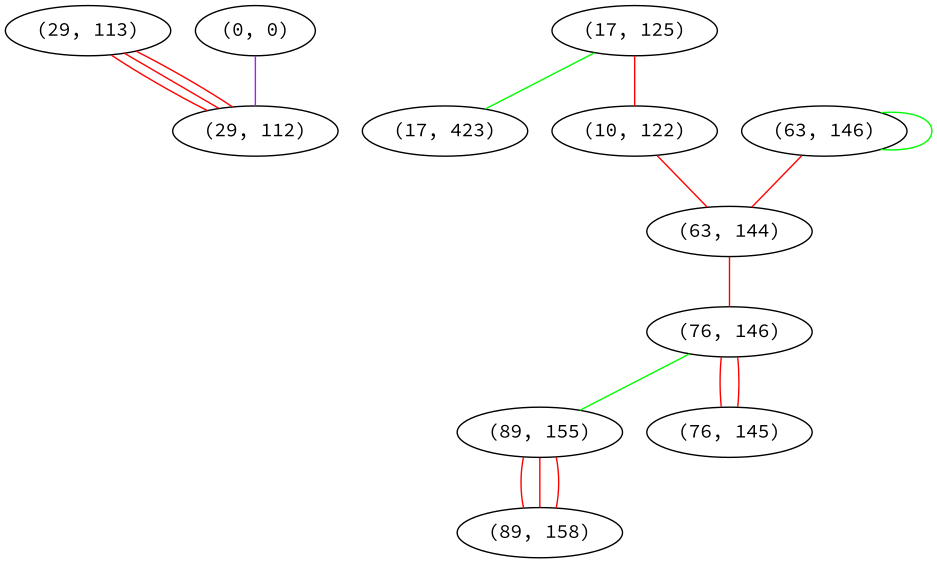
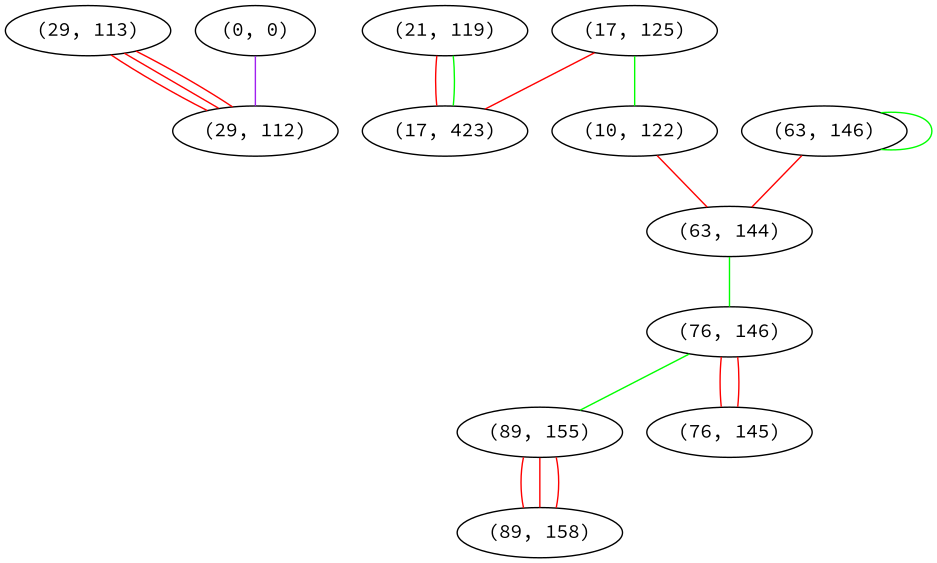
  graph {
    fontname="Source Code Pro"
    node [fontname="Source Code Pro"]
    edge [color=red fontname="Source Code Pro" weight=1]
    "(29, 113)"
    "(29, 112)"
    n3 [label="(17, 423)"]
+   "(21, 119)"
    "(0, 0)"
    "(63, 146)"
    "(63, 144)"
    "(76, 146)"
    "(17, 125)"
    "(10, 122)"
    "(89, 155)"
    "(76, 145)"
    n13 [label="(89, 158)"]
    "(29, 113)" -- "(29, 112)"
    "(29, 113)" -- "(29, 112)"
    "(29, 113)" -- "(29, 112)"
+   "(21, 119)" -- n3
+   "(21, 119)" -- n3 [color=green weight=2]
    "(0, 0)" -- "(29, 112)" [color=purple weight=4]
    "(63, 146)" -- "(63, 146)" [color=green weight=2]
    "(63, 146)" -- "(63, 144)"
-   "(63, 144)" -- "(76, 146)"
+   "(63, 144)" -- "(76, 146)" [color=green]
    "(76, 146)" -- "(89, 155)" [color=green]
    "(76, 146)" -- "(76, 145)"
    "(76, 146)" -- "(76, 145)"
-   "(17, 125)" -- n3 [color=green]
-   "(17, 125)" -- "(10, 122)"
+   "(17, 125)" -- n3
+   "(17, 125)" -- "(10, 122)" [color=green]
    "(10, 122)" -- "(63, 144)"
    "(89, 155)" -- n13
    "(89, 155)" -- n13
    "(89, 155)" -- n13
  }
